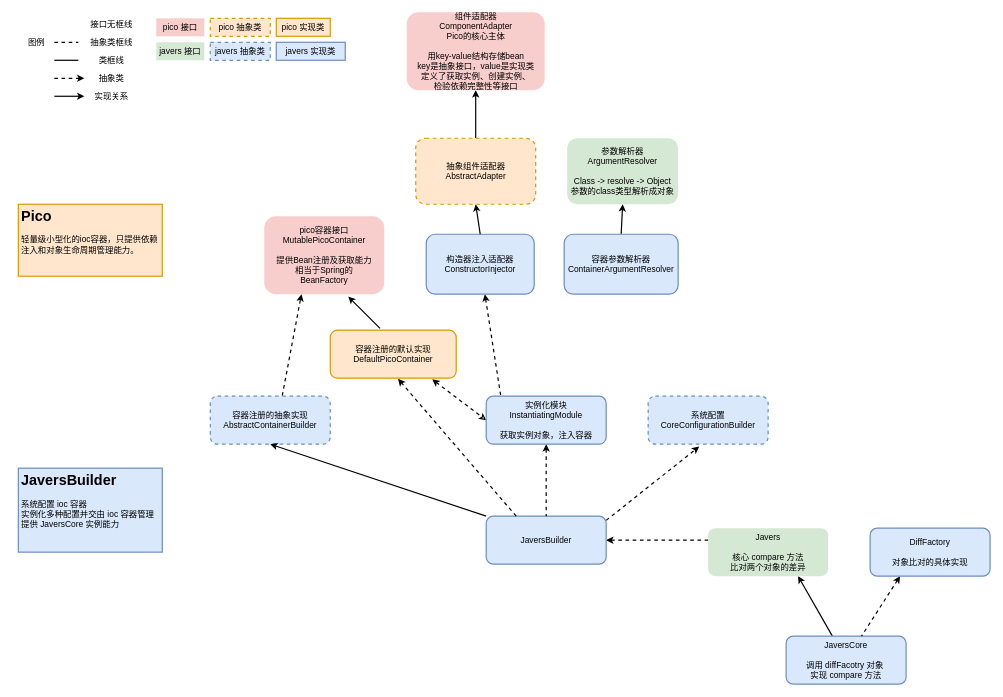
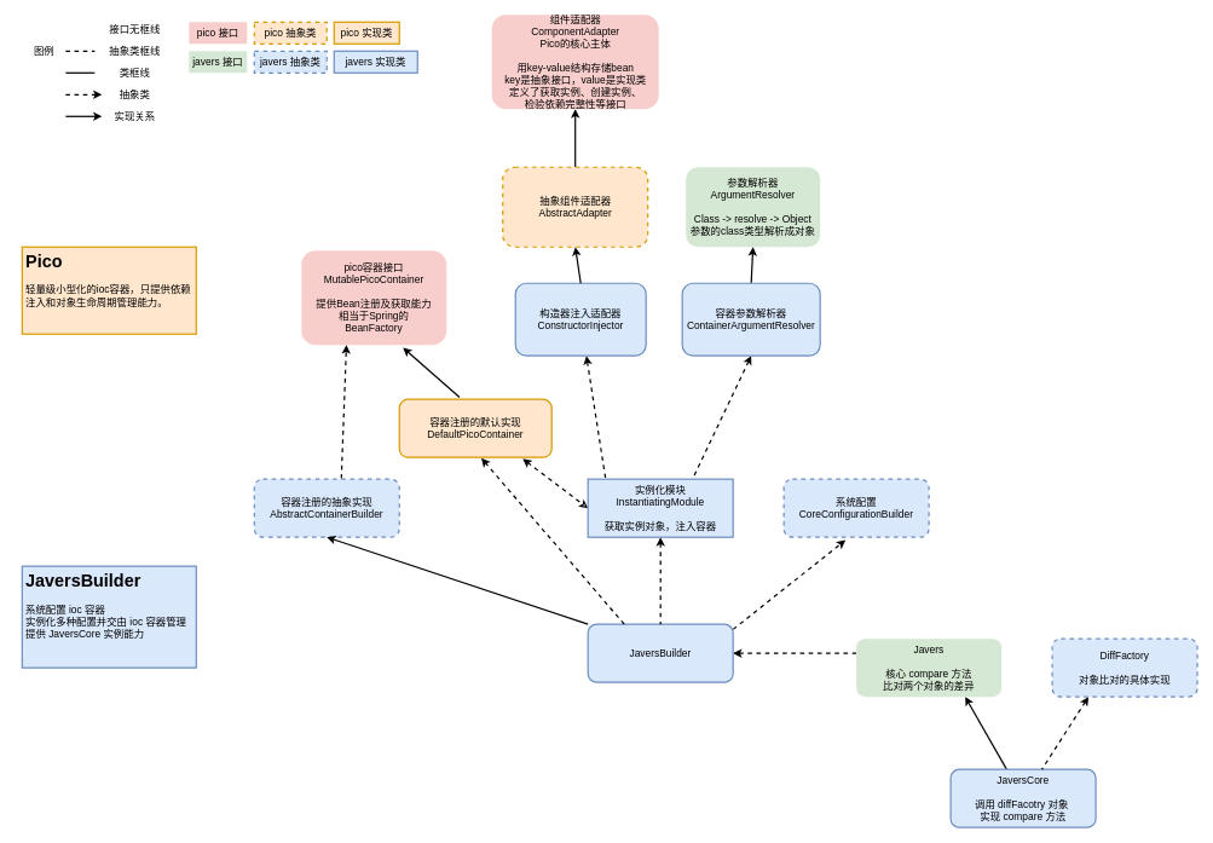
  <mxCell id="0" />
  <mxCell id="1" parent="0" />
  <mxCell id="2" value="&lt;h1&gt;Pico&lt;/h1&gt;&lt;div&gt;&lt;font style=&quot;font-size: 14px&quot;&gt;轻量级小型化的ioc容器，只提供依赖注入和对象生命周期管理能力。&lt;/font&gt;&lt;/div&gt;" style="text;html=1;strokeColor=#d79b00;fillColor=#ffe6cc;spacing=5;spacingTop=-20;whiteSpace=wrap;overflow=hidden;rounded=0;strokeWidth=2;" vertex="1" parent="1"><mxGeometry x="30" y="340" width="240" height="120" as="geometry" /></mxCell>
- <mxCell id="3" value="pico容器接口&lt;br&gt;MutablePicoContainer&lt;br&gt;&lt;br&gt;提供Bean注册及获取能力&lt;br&gt;相当于Spring的&lt;br&gt;BeanFactory" style="rounded=1;whiteSpace=wrap;html=1;fontSize=14;dashed=1;fillColor=#f8cecc;strokeColor=none;dashPattern=1 4;strokeWidth=2;" vertex="1" parent="1"><mxGeometry x="440" y="360" width="200" height="130" as="geometry" /></mxCell>
+ <mxCell id="3" value="pico容器接口&lt;br&gt;MutablePicoContainer&lt;br&gt;&lt;br&gt;提供Bean注册及获取能力&lt;br&gt;相当于Spring的&lt;br&gt;BeanFactory" style="rounded=1;whiteSpace=wrap;html=1;fontSize=14;dashed=1;fillColor=#f8cecc;strokeColor=none;dashPattern=1 4;strokeWidth=2;" vertex="1" parent="1"><mxGeometry x="415" y="345" width="200" height="130" as="geometry" /></mxCell>
  <mxCell id="4" style="rounded=0;orthogonalLoop=1;jettySize=auto;html=1;exitX=0.6;exitY=-0.012;exitDx=0;exitDy=0;entryX=0.31;entryY=1;entryDx=0;entryDy=0;fontSize=14;dashed=1;entryPerimeter=0;exitPerimeter=0;strokeWidth=2;" edge="1" parent="1" source="5" target="3"><mxGeometry relative="1" as="geometry" /></mxCell>
  <mxCell id="5" value="容器注册的抽象实现&lt;br&gt;AbstractContainerBuilder" style="rounded=1;whiteSpace=wrap;html=1;dashed=1;fontSize=14;fillColor=#dae8fc;strokeColor=#6c8ebf;strokeWidth=2;" vertex="1" parent="1"><mxGeometry x="350" y="660" width="200" height="80" as="geometry" /></mxCell>
  <mxCell id="6" value="" style="whiteSpace=wrap;html=1;dashed=1;fontSize=14;strokeColor=none;strokeWidth=2;" vertex="1" parent="1"><mxGeometry x="20" y="30" width="220" height="150" as="geometry" /></mxCell>
  <mxCell id="7" value="图例" style="text;html=1;align=center;verticalAlign=middle;resizable=0;points=[];autosize=1;strokeColor=none;fillColor=none;fontSize=14;strokeWidth=2;" vertex="1" parent="1"><mxGeometry x="40" y="60" width="40" height="20" as="geometry" /></mxCell>
  <mxCell id="8" value="接口无框线" style="text;html=1;align=center;verticalAlign=middle;resizable=0;points=[];autosize=1;strokeColor=none;fillColor=none;fontSize=14;strokeWidth=2;" vertex="1" parent="1"><mxGeometry x="140" y="30" width="90" height="20" as="geometry" /></mxCell>
  <mxCell id="9" value="" style="endArrow=none;dashed=1;html=1;rounded=0;fontSize=14;strokeWidth=2;" edge="1" parent="1"><mxGeometry width="50" height="50" relative="1" as="geometry"><mxPoint x="90" y="70" as="sourcePoint" /><mxPoint x="130" y="70" as="targetPoint" /></mxGeometry></mxCell>
  <mxCell id="10" value="抽象类框线" style="text;html=1;align=center;verticalAlign=middle;resizable=0;points=[];autosize=1;strokeColor=none;fillColor=none;fontSize=14;strokeWidth=2;" vertex="1" parent="1"><mxGeometry x="140" y="60" width="90" height="20" as="geometry" /></mxCell>
  <mxCell id="11" value="" style="endArrow=none;html=1;rounded=0;fontSize=14;strokeWidth=2;" edge="1" parent="1"><mxGeometry width="50" height="50" relative="1" as="geometry"><mxPoint x="90" y="100" as="sourcePoint" /><mxPoint x="130" y="100" as="targetPoint" /></mxGeometry></mxCell>
  <mxCell id="12" value="类框线" style="text;html=1;align=center;verticalAlign=middle;resizable=0;points=[];autosize=1;strokeColor=none;fillColor=none;fontSize=14;strokeWidth=2;" vertex="1" parent="1"><mxGeometry x="155" y="90" width="60" height="20" as="geometry" /></mxCell>
  <mxCell id="13" value="pico 接口" style="rounded=0;whiteSpace=wrap;html=1;dashed=1;fontSize=14;fillColor=#f8cecc;strokeColor=none;strokeWidth=2;" vertex="1" parent="1"><mxGeometry x="260" y="30" width="80" height="30" as="geometry" /></mxCell>
  <mxCell id="14" value="javers 接口" style="rounded=0;whiteSpace=wrap;html=1;dashed=1;fontSize=14;fillColor=#d5e8d4;strokeColor=none;strokeWidth=2;" vertex="1" parent="1"><mxGeometry x="260" y="70" width="80" height="30" as="geometry" /></mxCell>
  <mxCell id="15" value="&lt;br&gt;&lt;span&gt;&lt;font style=&quot;font-size: 24px&quot;&gt;&lt;b&gt;JaversBuilder&lt;/b&gt;&lt;/font&gt;&lt;/span&gt;&lt;br&gt;&lt;br&gt;系统配置 ioc 容器&lt;br&gt;实例化多种配置并交由 ioc 容器管理&lt;br&gt;提供 JaversCore 实例能力" style="text;html=1;strokeColor=#6c8ebf;fillColor=#dae8fc;spacing=5;spacingTop=-20;whiteSpace=wrap;overflow=hidden;rounded=0;fontSize=14;strokeWidth=2;" vertex="1" parent="1"><mxGeometry x="30" y="780" width="240" height="140" as="geometry" /></mxCell>
  <mxCell id="16" style="rounded=0;orthogonalLoop=1;jettySize=auto;html=1;exitX=0;exitY=0;exitDx=0;exitDy=0;entryX=0.5;entryY=1;entryDx=0;entryDy=0;fontSize=14;strokeWidth=2;" edge="1" parent="1" source="19" target="5"><mxGeometry relative="1" as="geometry" /></mxCell>
  <mxCell id="17" style="edgeStyle=none;rounded=0;orthogonalLoop=1;jettySize=auto;html=1;exitX=1;exitY=0.088;exitDx=0;exitDy=0;entryX=0.425;entryY=1.05;entryDx=0;entryDy=0;fontSize=14;dashed=1;entryPerimeter=0;exitPerimeter=0;strokeWidth=2;" edge="1" parent="1" source="19" target="24"><mxGeometry relative="1" as="geometry" /></mxCell>
  <mxCell id="18" style="edgeStyle=none;rounded=0;orthogonalLoop=1;jettySize=auto;html=1;exitX=1;exitY=0.5;exitDx=0;exitDy=0;entryX=0;entryY=0.25;entryDx=0;entryDy=0;dashed=1;fontSize=14;startArrow=classic;startFill=1;endArrow=none;endFill=0;strokeColor=default;strokeWidth=2;" edge="1" parent="1" source="19" target="38"><mxGeometry relative="1" as="geometry" /></mxCell>
  <mxCell id="19" value="JaversBuilder" style="rounded=1;whiteSpace=wrap;html=1;fontSize=14;fillColor=#dae8fc;strokeColor=#6c8ebf;strokeWidth=2;" vertex="1" parent="1"><mxGeometry x="810" y="860" width="200" height="80" as="geometry" /></mxCell>
  <mxCell id="20" style="edgeStyle=none;rounded=0;orthogonalLoop=1;jettySize=auto;html=1;exitX=0.395;exitY=-0.037;exitDx=0;exitDy=0;entryX=0.7;entryY=1.03;entryDx=0;entryDy=0;fontSize=14;exitPerimeter=0;entryPerimeter=0;strokeWidth=2;" edge="1" parent="1" source="22" target="3"><mxGeometry relative="1" as="geometry" /></mxCell>
  <mxCell id="21" style="edgeStyle=none;rounded=0;orthogonalLoop=1;jettySize=auto;html=1;exitX=0.81;exitY=1.025;exitDx=0;exitDy=0;entryX=0;entryY=0.5;entryDx=0;entryDy=0;dashed=1;fontSize=14;startArrow=classic;startFill=1;endArrow=classic;endFill=0;strokeColor=default;exitPerimeter=0;strokeWidth=2;" edge="1" parent="1" source="22" target="30"><mxGeometry relative="1" as="geometry" /></mxCell>
  <mxCell id="22" value="容器注册的默认实现&lt;br&gt;DefaultPicoContainer" style="rounded=1;whiteSpace=wrap;html=1;fontSize=14;fillColor=#ffe6cc;strokeColor=#d79b00;strokeWidth=2;" vertex="1" parent="1"><mxGeometry x="550" y="550" width="210" height="80" as="geometry" /></mxCell>
  <mxCell id="23" style="rounded=0;orthogonalLoop=1;jettySize=auto;html=1;entryX=0.538;entryY=1.013;entryDx=0;entryDy=0;fontSize=14;dashed=1;exitX=0.25;exitY=0;exitDx=0;exitDy=0;entryPerimeter=0;strokeWidth=2;" edge="1" parent="1" source="19" target="22"><mxGeometry relative="1" as="geometry"><mxPoint x="460" y="1000" as="sourcePoint" /><mxPoint x="313" y="661" as="targetPoint" /></mxGeometry></mxCell>
  <mxCell id="24" value="系统配置&lt;br&gt;CoreConfigurationBuilder" style="rounded=1;whiteSpace=wrap;html=1;dashed=1;fontSize=14;fillColor=#dae8fc;strokeColor=#6c8ebf;strokeWidth=2;" vertex="1" parent="1"><mxGeometry x="1080" y="660" width="200" height="80" as="geometry" /></mxCell>
  <mxCell id="25" value="参数解析器&lt;br&gt;ArgumentResolver&lt;br&gt;&lt;br&gt;Class -&amp;gt; resolve -&amp;gt; Object&lt;br&gt;参数的class类型解析成对象" style="rounded=1;whiteSpace=wrap;html=1;fontSize=14;fillColor=#d5e8d4;strokeColor=none;strokeWidth=2;" vertex="1" parent="1"><mxGeometry x="945" y="230" width="185" height="110" as="geometry" /></mxCell>
  <mxCell id="26" style="edgeStyle=none;rounded=0;orthogonalLoop=1;jettySize=auto;html=1;exitX=0.5;exitY=0;exitDx=0;exitDy=0;entryX=0.5;entryY=1;entryDx=0;entryDy=0;fontSize=14;startArrow=none;startFill=0;endArrow=classic;endFill=1;strokeColor=default;strokeWidth=2;" edge="1" parent="1" source="28" target="25"><mxGeometry relative="1" as="geometry"><mxPoint x="1100" y="450" as="sourcePoint" /></mxGeometry></mxCell>
+ <mxCell id="27" style="edgeStyle=none;rounded=0;orthogonalLoop=1;jettySize=auto;html=1;exitX=0.5;exitY=1;exitDx=0;exitDy=0;dashed=1;fontSize=14;startArrow=classic;startFill=1;endArrow=none;endFill=0;strokeColor=default;entryX=0.715;entryY=0.025;entryDx=0;entryDy=0;entryPerimeter=0;strokeWidth=2;" edge="1" parent="1" source="28" target="30"><mxGeometry relative="1" as="geometry"><mxPoint x="890" y="700" as="targetPoint" /></mxGeometry></mxCell>
  <mxCell id="28" value="容器参数解析器&lt;br&gt;ContainerArgumentResolver&lt;br&gt;" style="rounded=1;whiteSpace=wrap;html=1;fontSize=14;fillColor=#dae8fc;strokeColor=#6c8ebf;strokeWidth=2;" vertex="1" parent="1"><mxGeometry x="940" y="390" width="190" height="100" as="geometry" /></mxCell>
  <mxCell id="29" style="edgeStyle=none;rounded=0;orthogonalLoop=1;jettySize=auto;html=1;exitX=0.5;exitY=1;exitDx=0;exitDy=0;entryX=0.5;entryY=0;entryDx=0;entryDy=0;fontSize=14;startArrow=classic;startFill=1;endArrow=none;endFill=0;strokeColor=default;dashed=1;strokeWidth=2;" edge="1" parent="1" source="30" target="19"><mxGeometry relative="1" as="geometry" /></mxCell>
- <mxCell id="30" value="实例化模块&lt;br&gt;InstantiatingModule&lt;br&gt;&lt;br&gt;获取实例对象，注入容器" style="rounded=1;whiteSpace=wrap;html=1;fontSize=14;fillColor=#dae8fc;strokeColor=#6c8ebf;strokeWidth=2;" vertex="1" parent="1"><mxGeometry x="810" y="660" width="200" height="80" as="geometry" /></mxCell>
+ <mxCell id="30" value="实例化模块&lt;br&gt;InstantiatingModule&lt;br&gt;&lt;br&gt;获取实例对象，注入容器" style="whiteSpace=wrap;html=1;fontSize=14;fillColor=#dae8fc;strokeColor=#6c8ebf;strokeWidth=2;rounded=0;" vertex="1" parent="1"><mxGeometry x="810" y="660" width="200" height="80" as="geometry" /></mxCell>
  <mxCell id="31" style="edgeStyle=none;rounded=0;orthogonalLoop=1;jettySize=auto;html=1;exitX=0.5;exitY=1;exitDx=0;exitDy=0;entryX=0.5;entryY=0;entryDx=0;entryDy=0;fontSize=14;startArrow=classic;startFill=1;endArrow=none;endFill=0;strokeColor=default;strokeWidth=2;" edge="1" parent="1" source="32" target="36"><mxGeometry relative="1" as="geometry" /></mxCell>
  <mxCell id="32" value="组件适配器&lt;br&gt;ComponentAdapter&lt;br&gt;Pico的核心主体&lt;br&gt;&lt;br&gt;用key-value结构存储bean&lt;br&gt;key是抽象接口，value是实现类&lt;br&gt;定义了获取实例、创建实例、&lt;br&gt;检验依赖完整性等接口" style="rounded=1;whiteSpace=wrap;html=1;fontSize=14;dashed=1;fillColor=#f8cecc;strokeColor=none;dashPattern=1 4;strokeWidth=2;labelBackgroundColor=none;sketch=0;shadow=0;glass=0;" vertex="1" parent="1"><mxGeometry x="677.5" y="20" width="230" height="130" as="geometry" /></mxCell>
  <mxCell id="33" style="edgeStyle=none;rounded=0;orthogonalLoop=1;jettySize=auto;html=1;entryX=0.12;entryY=-0.025;entryDx=0;entryDy=0;entryPerimeter=0;fontSize=14;startArrow=classic;startFill=1;endArrow=none;endFill=0;strokeColor=default;dashed=1;strokeWidth=2;" edge="1" parent="1" source="34" target="30"><mxGeometry relative="1" as="geometry" /></mxCell>
  <mxCell id="34" value="构造器注入适配器&lt;br&gt;ConstructorInjector" style="rounded=1;whiteSpace=wrap;html=1;fontSize=14;fillColor=#dae8fc;strokeColor=#6c8ebf;strokeWidth=2;" vertex="1" parent="1"><mxGeometry x="710" y="390" width="180" height="100" as="geometry" /></mxCell>
  <mxCell id="35" style="edgeStyle=none;rounded=0;orthogonalLoop=1;jettySize=auto;html=1;exitX=0.5;exitY=1;exitDx=0;exitDy=0;entryX=0.5;entryY=0;entryDx=0;entryDy=0;fontSize=14;startArrow=classic;startFill=1;endArrow=none;endFill=0;strokeColor=default;strokeWidth=2;" edge="1" parent="1" source="36" target="34"><mxGeometry relative="1" as="geometry" /></mxCell>
  <mxCell id="36" value="抽象组件适配器&lt;br&gt;AbstractAdapter&lt;br&gt;" style="rounded=1;whiteSpace=wrap;html=1;fontSize=14;dashed=1;fillColor=#ffe6cc;strokeColor=#d79b00;strokeWidth=2;" vertex="1" parent="1"><mxGeometry x="692.5" y="230" width="200" height="110" as="geometry" /></mxCell>
  <mxCell id="37" style="edgeStyle=none;rounded=0;orthogonalLoop=1;jettySize=auto;html=1;exitX=0.75;exitY=1;exitDx=0;exitDy=0;fontSize=14;startArrow=classic;startFill=1;endArrow=none;endFill=0;strokeColor=default;strokeWidth=2;" edge="1" parent="1" source="38" target="39"><mxGeometry relative="1" as="geometry" /></mxCell>
  <mxCell id="38" value="Javers&lt;br&gt;&lt;br&gt;核心 compare 方法&lt;br&gt;比对两个对象的差异" style="rounded=1;whiteSpace=wrap;html=1;fontSize=14;fillColor=#d5e8d4;strokeColor=none;strokeWidth=2;" vertex="1" parent="1"><mxGeometry x="1180" y="880" width="200" height="80" as="geometry" /></mxCell>
  <mxCell id="39" value="JaversCore&lt;br&gt;&lt;br&gt;调用 diffFacotry 对象&amp;nbsp;&lt;br&gt;实现 compare 方法" style="rounded=1;whiteSpace=wrap;html=1;fontSize=14;fillColor=#dae8fc;strokeColor=#6c8ebf;strokeWidth=2;" vertex="1" parent="1"><mxGeometry x="1310" y="1060" width="200" height="80" as="geometry" /></mxCell>
  <mxCell id="40" style="edgeStyle=none;rounded=0;orthogonalLoop=1;jettySize=auto;html=1;exitX=0.25;exitY=1;exitDx=0;exitDy=0;fontSize=14;startArrow=classic;startFill=1;endArrow=none;endFill=0;strokeColor=default;dashed=1;strokeWidth=2;" edge="1" parent="1" source="41" target="39"><mxGeometry relative="1" as="geometry" /></mxCell>
- <mxCell id="41" value="DiffFactory&lt;br&gt;&lt;br&gt;对象比对的具体实现" style="rounded=1;whiteSpace=wrap;html=1;fontSize=14;fillColor=#dae8fc;strokeColor=#6c8ebf;strokeWidth=2;" vertex="1" parent="1"><mxGeometry x="1450" y="880" width="200" height="80" as="geometry" /></mxCell>
+ <mxCell id="41" value="DiffFactory&lt;br&gt;&lt;br&gt;对象比对的具体实现" style="rounded=1;whiteSpace=wrap;html=1;fontSize=14;fillColor=#dae8fc;strokeColor=#6c8ebf;strokeWidth=2;dashed=1;" vertex="1" parent="1"><mxGeometry x="1450" y="880" width="200" height="80" as="geometry" /></mxCell>
  <mxCell id="42" value="pico 抽象类" style="rounded=0;whiteSpace=wrap;html=1;dashed=1;fontSize=14;fillColor=#ffe6cc;strokeColor=#d79b00;strokeWidth=2;" vertex="1" parent="1"><mxGeometry x="350" y="30" width="100" height="30" as="geometry" /></mxCell>
  <mxCell id="43" value="pico 实现类" style="rounded=0;whiteSpace=wrap;html=1;fontSize=14;fillColor=#ffe6cc;strokeColor=#d79b00;strokeWidth=2;" vertex="1" parent="1"><mxGeometry x="460" y="30" width="90" height="30" as="geometry" /></mxCell>
  <mxCell id="44" value="javers 抽象类" style="rounded=0;whiteSpace=wrap;html=1;dashed=1;fontSize=14;fillColor=#dae8fc;strokeColor=#6c8ebf;strokeWidth=2;" vertex="1" parent="1"><mxGeometry x="350" y="70" width="100" height="30" as="geometry" /></mxCell>
  <mxCell id="45" value="javers 实现类" style="rounded=0;whiteSpace=wrap;html=1;fontSize=14;fillColor=#dae8fc;strokeColor=#6c8ebf;strokeWidth=2;" vertex="1" parent="1"><mxGeometry x="460" y="70" width="115" height="30" as="geometry" /></mxCell>
  <mxCell id="46" value="" style="endArrow=classic;html=1;rounded=0;dashed=1;fontSize=24;strokeColor=default;strokeWidth=2;" edge="1" parent="1"><mxGeometry width="50" height="50" relative="1" as="geometry"><mxPoint x="90" y="130" as="sourcePoint" /><mxPoint x="140" y="130" as="targetPoint" /></mxGeometry></mxCell>
  <mxCell id="47" value="抽象类" style="text;html=1;align=center;verticalAlign=middle;resizable=0;points=[];autosize=1;strokeColor=none;fillColor=none;fontSize=14;strokeWidth=2;" vertex="1" parent="1"><mxGeometry x="150" y="120" width="70" height="20" as="geometry" /></mxCell>
  <mxCell id="48" value="" style="endArrow=classic;html=1;rounded=0;fontSize=24;strokeColor=default;strokeWidth=2;" edge="1" parent="1"><mxGeometry width="50" height="50" relative="1" as="geometry"><mxPoint x="90" y="160" as="sourcePoint" /><mxPoint x="140" y="160" as="targetPoint" /></mxGeometry></mxCell>
  <mxCell id="49" value="实现关系" style="text;html=1;align=center;verticalAlign=middle;resizable=0;points=[];autosize=1;strokeColor=none;fillColor=none;fontSize=14;strokeWidth=2;" vertex="1" parent="1"><mxGeometry x="150" y="150" width="70" height="20" as="geometry" /></mxCell>
